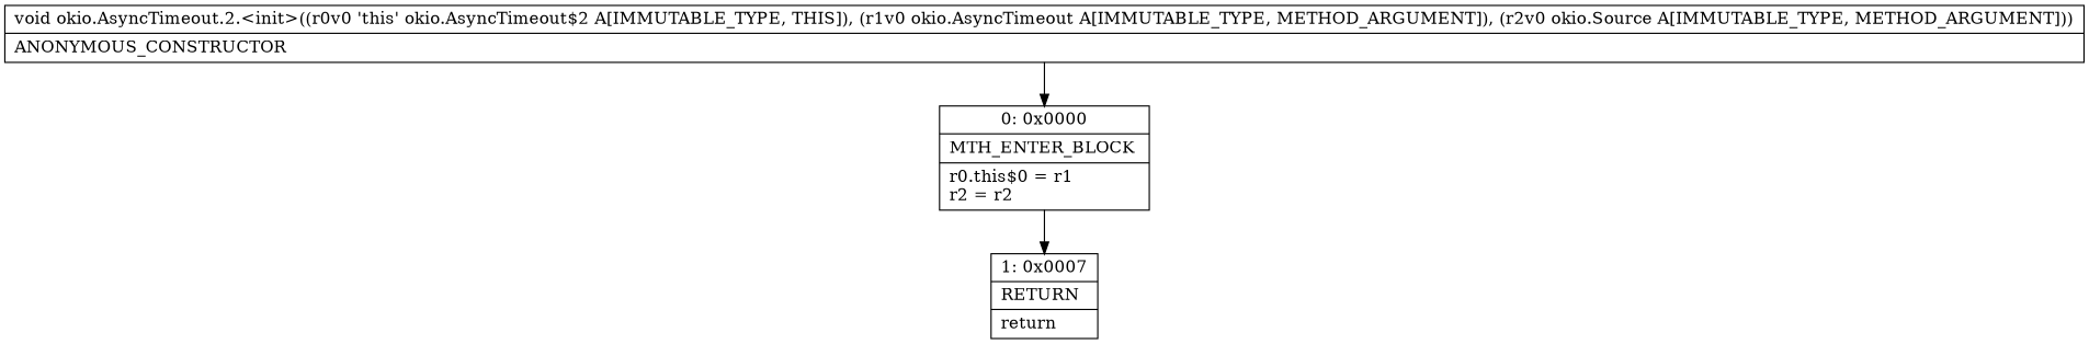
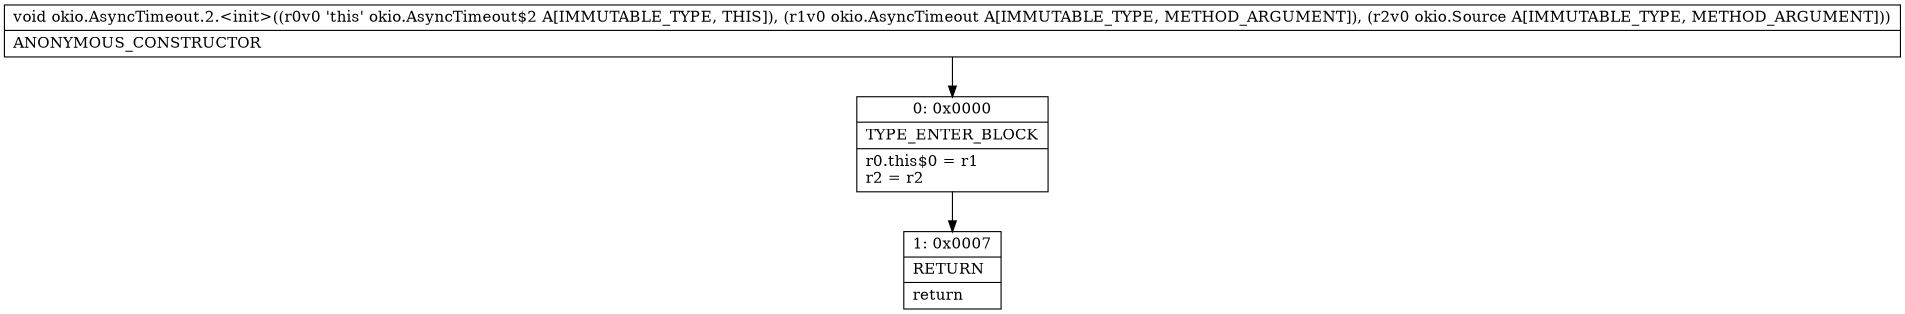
  digraph {
    node [shape=record]
-   n1 [label="{0\:\ 0x0000|MTH_ENTER_BLOCK\l|r0.this$0 = r1\lr2 = r2\l}"]
+   n1 [label="{0\:\ 0x0000|TYPE_ENTER_BLOCK\l|r0.this$0 = r1\lr2 = r2\l}"]
    n2 [label="{1\:\ 0x0007|RETURN\l|return\l}"]
    n3 [label="{void okio.AsyncTimeout.2.\<init\>((r0v0 'this' okio.AsyncTimeout$2 A[IMMUTABLE_TYPE, THIS]), (r1v0 okio.AsyncTimeout A[IMMUTABLE_TYPE, METHOD_ARGUMENT]), (r2v0 okio.Source A[IMMUTABLE_TYPE, METHOD_ARGUMENT]))  | ANONYMOUS_CONSTRUCTOR\l}"]
    n1 -> n2
    n3 -> n1
  }
